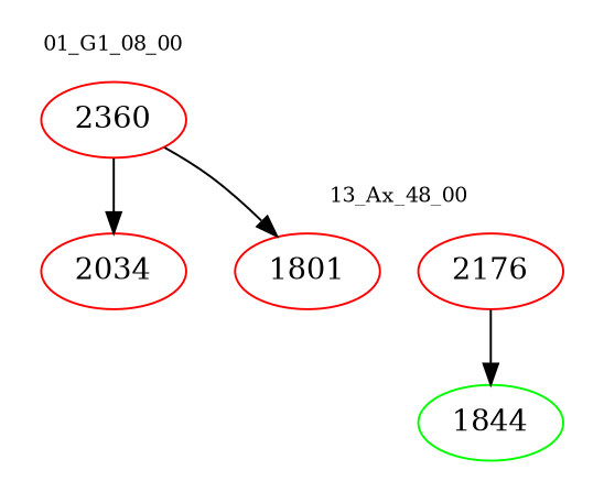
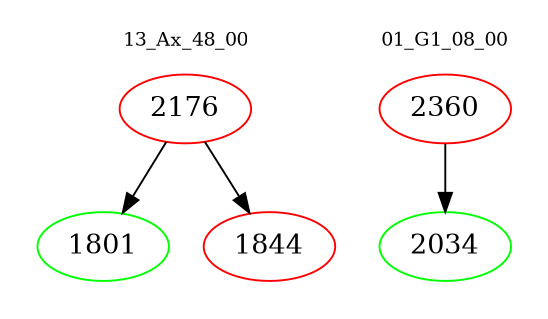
  digraph {
    node [color=green]
    edge [color=black]
    n1 [color=red label=2176]
-   n2 [color=red label=1801]
-   n3 [label=1844]
+   n2 [label=1801]
+   n3 [color=red label=1844]
    n4 [color=red label=2360]
-   n5 [color=red label=2034]
+   n5 [label=2034]
    subgraph cluster_1 {
      color=white
      fontsize=10
      label="13_Ax_48_00"
      n1
      n2
      n3
    }
    subgraph cluster_2 {
      color=white
      fontsize=10
      label="01_G1_08_00"
      n4
      n5
    }
-   n4 -> n2
+   n1 -> n2
    n1 -> n3
    n4 -> n5
  }
